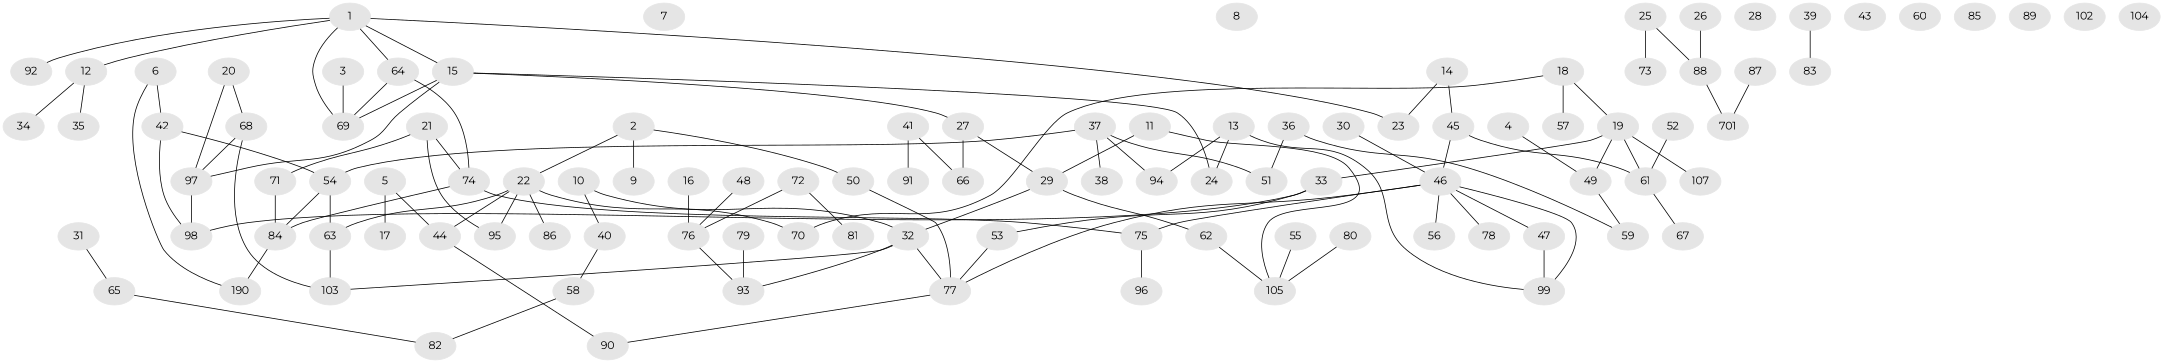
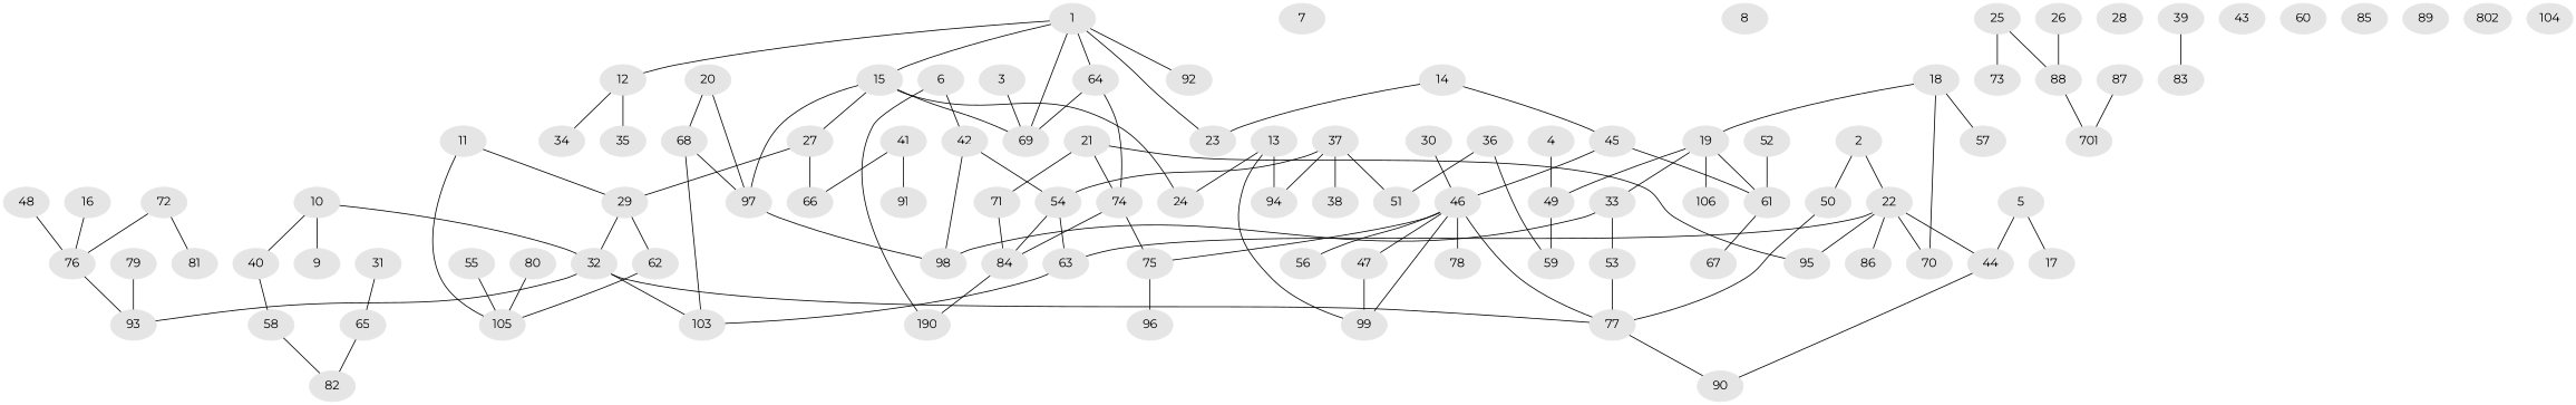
  graph {
    fontname=Montserrat
    node [color=gray90 fontname=Montserrat style=filled]
    edge [fontname=Montserrat]
    1
    12
    15
    23
    64
    69
    92
    34
    35
    24
    27
    97
    74
    2
    9
    22
    50
    44
    70
    95
    63
    86
    77
    3
    4
    49
    59
    5
    17
    90
    6
    42
    n33 [label=190]
    98
    54
    7
    8
    10
    32
    40
    93
    103
    58
    11
    29
    105
    62
    13
    94
    99
    14
    45
    61
    46
    66
    16
    76
    18
    19
    57
    33
-   106 [label=107]
+   106
    53
    67
    20
    68
    21
    71
    84
    75
    25
    73
    88
    n74 [label=701]
    26
    28
    30
    47
    56
    78
    31
    65
    82
    36
    51
    37
    38
    39
    83
    41
    91
    43
    96
    48
    52
    55
    60
    72
    81
    79
    80
    85
    87
    89
-   102
+   102 [label=802]
    104
    1 -- 12
    1 -- 15
    1 -- 23
    1 -- 64
    1 -- 69
    1 -- 92
    12 -- 34
    12 -- 35
    15 -- 69
    15 -- 24
    15 -- 27
    15 -- 97
    64 -- 69
    64 -- 74
    27 -- 29
    27 -- 66
    97 -- 98
    74 -- 84
    74 -- 75
-   2 -- 9
+   10 -- 9
    2 -- 22
    2 -- 50
    22 -- 44
    22 -- 70
    22 -- 95
    22 -- 63
    22 -- 86
    50 -- 77
    44 -- 90
    63 -- 103
    77 -- 90
    3 -- 69
    4 -- 49
    49 -- 59
    5 -- 44
    5 -- 17
    6 -- 42
    6 -- n33
    42 -- 98
    42 -- 54
    54 -- 63
    54 -- 84
    10 -- 32
    10 -- 40
    32 -- 77
    32 -- 93
    32 -- 103
    40 -- 58
    58 -- 82
    11 -- 29
    11 -- 105
    29 -- 32
    29 -- 62
    62 -- 105
    13 -- 24
    13 -- 94
    13 -- 99
    14 -- 23
    14 -- 45
    45 -- 61
    45 -- 46
    61 -- 67
    46 -- 77
    46 -- 99
    46 -- 75
    46 -- 47
    46 -- 56
    46 -- 78
    16 -- 76
    76 -- 93
    18 -- 70
    18 -- 19
    18 -- 57
    19 -- 49
    19 -- 61
    19 -- 33
    19 -- 106
    33 -- 98
    33 -- 53
    53 -- 77
    20 -- 97
    20 -- 68
    68 -- 97
    68 -- 103
    21 -- 74
    21 -- 95
    21 -- 71
    71 -- 84
    84 -- n33
    75 -- 96
    25 -- 73
    25 -- 88
    88 -- n74
    26 -- 88
    30 -- 46
    47 -- 99
    31 -- 65
    65 -- 82
    36 -- 59
    36 -- 51
    37 -- 54
    37 -- 94
    37 -- 51
    37 -- 38
    39 -- 83
    41 -- 66
    41 -- 91
    48 -- 76
    52 -- 61
    55 -- 105
    72 -- 76
    72 -- 81
    79 -- 93
    80 -- 105
    87 -- n74
  }
